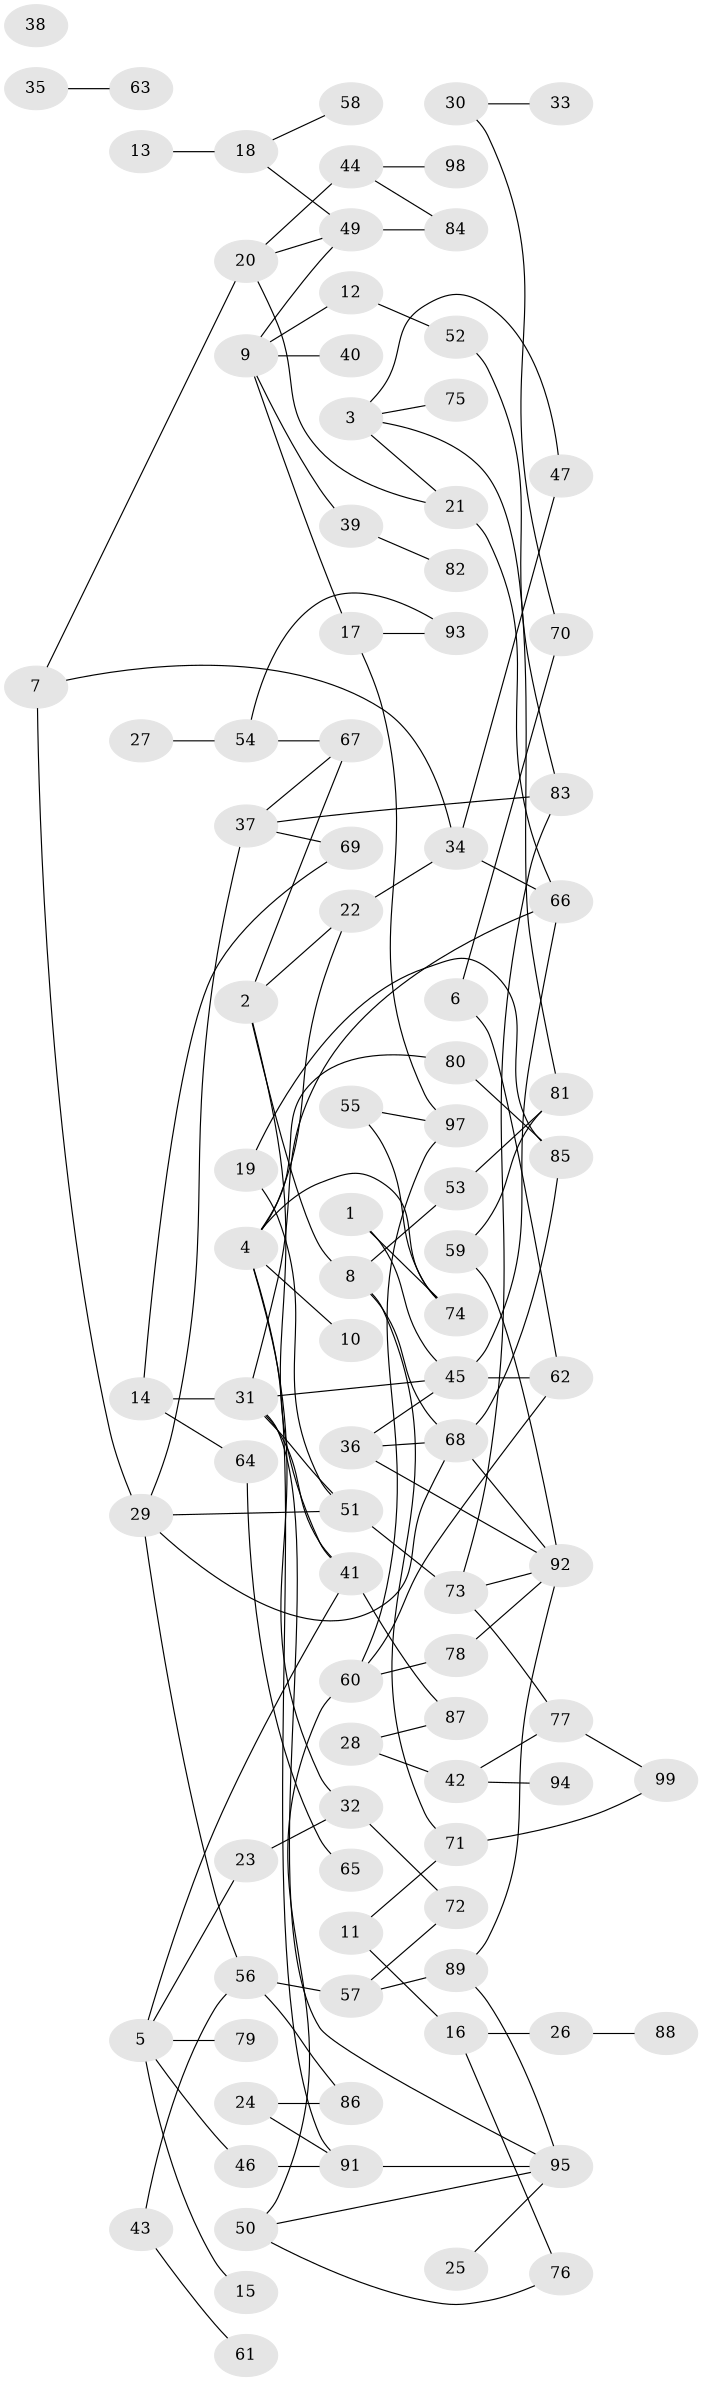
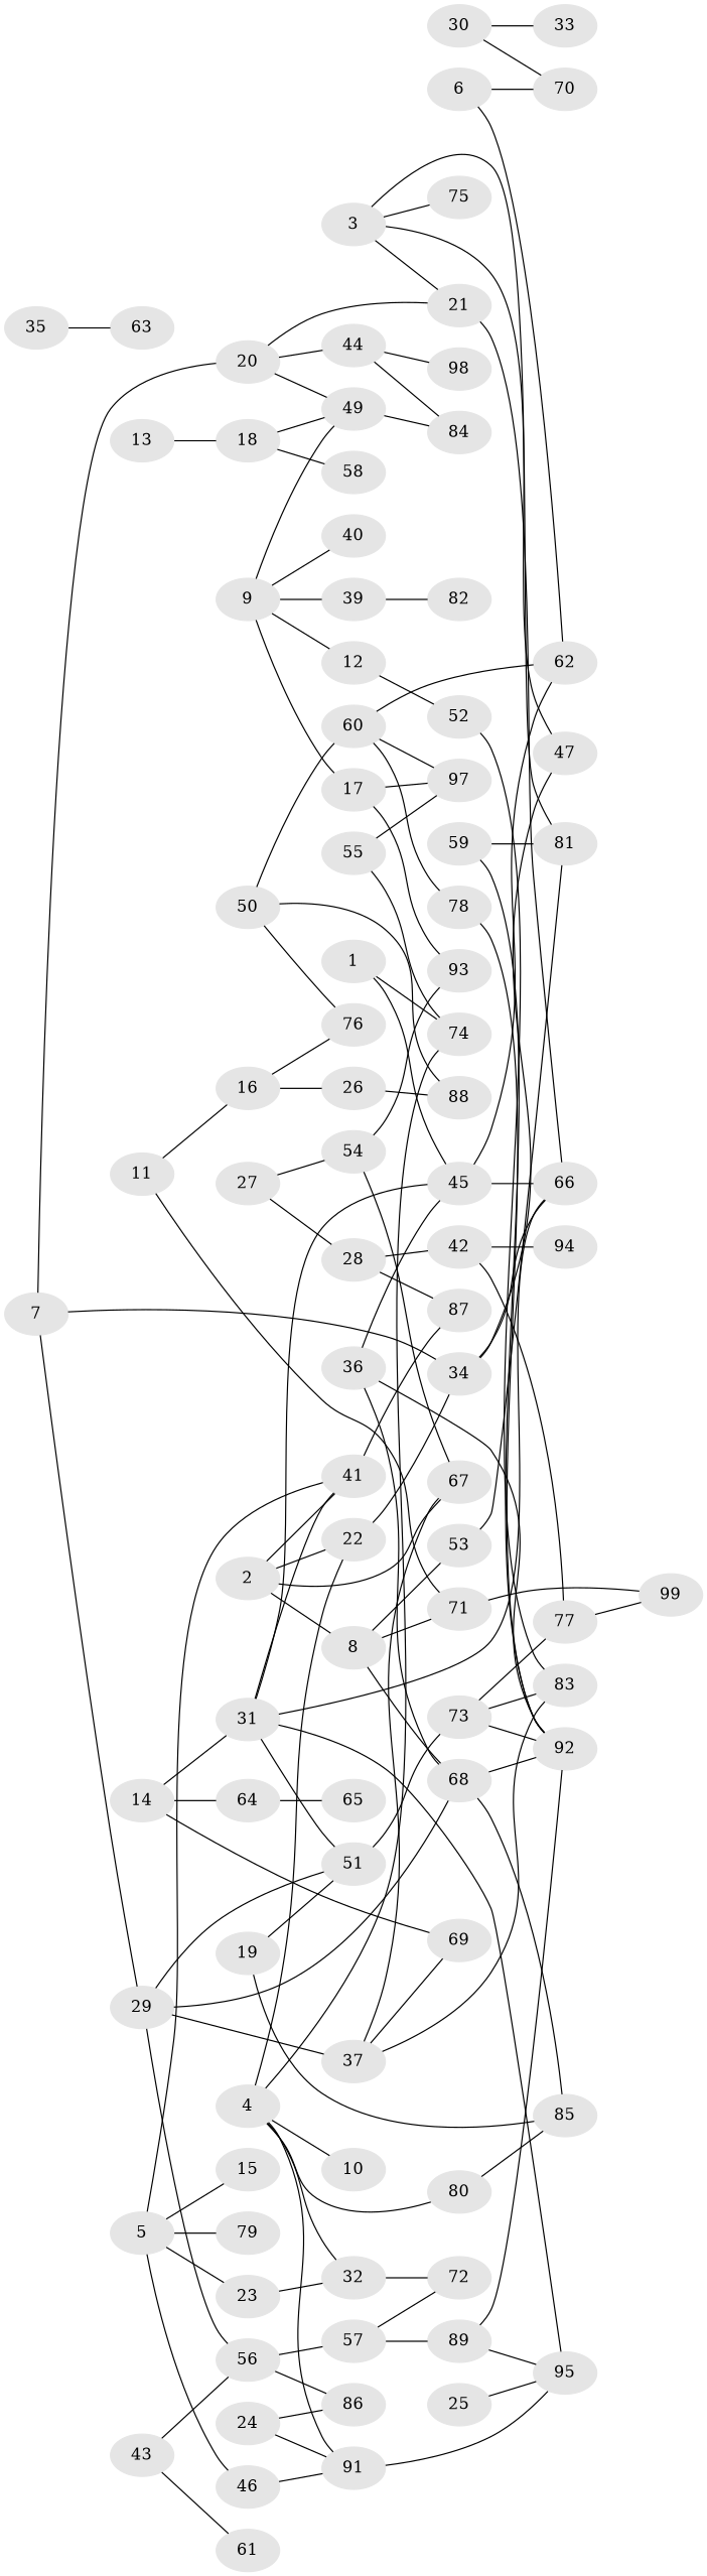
  graph {
    rankdir=LR
    node [color=gray90 style=filled]
    1
    45
    74
    62
    66
    2
    8
    22
    41
    67
    53
    68
    71
    34
    87
    3
    21
    47
    75
    81
    4
    10
    32
    80
    91
    72
    85
    95
    5
    15
    23
    46
    79
    6
    70
    7
    20
    29
    49
    44
    51
    37
    56
    92
    n45 [label=99]
    9
    12
    17
    39
    40
    52
    n52 [label=97]
    93
    82
    84
    11
    16
    26
    76
    83
    13
    18
    58
    14
    31
    64
    69
    65
    88
    57
    89
    19
    73
    n74 [label=98]
    24
    86
    25
    27
    28
    54
    42
    77
    94
    30
    33
    35
    63
    36
-   38
    43
    61
    50
    60
    78
    55
    59
    1 -- 45
    1 -- 74
    45 -- 62
    45 -- 66
    2 -- 8
    2 -- 22
    2 -- 41
    2 -- 67
    8 -- 53
    8 -- 68
    8 -- 71
    22 -- 34
    41 -- 87
    53 -- 81
    68 -- 85
    68 -- 92
    71 -- n45
    34 -- 66
    34 -- 47
    3 -- 21
    3 -- 47
    3 -- 75
    3 -- 81
    21 -- 66
    4 -- 74
    4 -- 22
    4 -- 10
    4 -- 32
    4 -- 80
    4 -- 91
    32 -- 72
    80 -- 85
    91 -- 95
    5 -- 41
    5 -- 15
    5 -- 23
    5 -- 46
    5 -- 79
    23 -- 32
    46 -- 91
    6 -- 62
    6 -- 70
    7 -- 34
    7 -- 20
    7 -- 29
    20 -- 21
    20 -- 49
    20 -- 44
    29 -- 68
    29 -- 51
    29 -- 37
    29 -- 56
    49 -- 84
    44 -- 84
    44 -- n74
    51 -- 73
    37 -- 67
    37 -- 83
    37 -- 69
    56 -- 57
    56 -- 86
    9 -- 49
    9 -- 12
    9 -- 17
    9 -- 39
    9 -- 40
    12 -- 52
    17 -- n52
    17 -- 93
    39 -- 82
    52 -- 83
    11 -- 71
    11 -- 16
    16 -- 26
    16 -- 76
    26 -- 88
    13 -- 18
    18 -- 49
    18 -- 58
    14 -- 31
    14 -- 64
    14 -- 69
    31 -- 45
    31 -- 66
    31 -- 41
    31 -- 95
    31 -- 51
    64 -- 65
    57 -- 72
    57 -- 89
    89 -- 95
    89 -- 92
    19 -- 85
    19 -- 51
    73 -- 92
    73 -- 83
    73 -- 77
    24 -- 91
    24 -- 86
    25 -- 95
+   27 -- 28
    27 -- 54
    28 -- 87
    28 -- 42
    54 -- 67
    54 -- 93
    42 -- 77
    42 -- 94
    77 -- n45
    30 -- 70
    30 -- 33
    35 -- 63
    36 -- 45
    36 -- 68
    36 -- 92
    43 -- 56
    43 -- 61
-   50 -- 95
+   50 -- 88
    50 -- 76
    50 -- 60
    60 -- 62
    60 -- n52
    60 -- 78
    78 -- 92
    55 -- 74
    55 -- n52
    59 -- 81
    59 -- 92
  }
